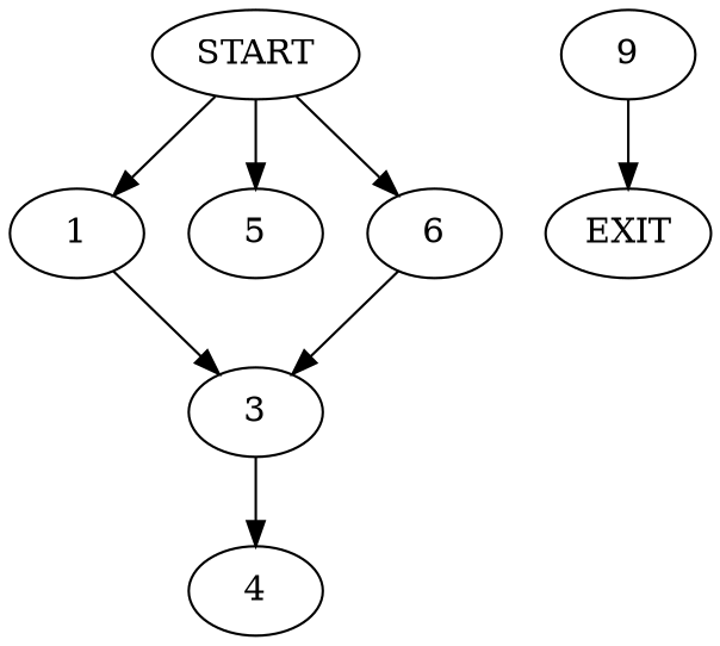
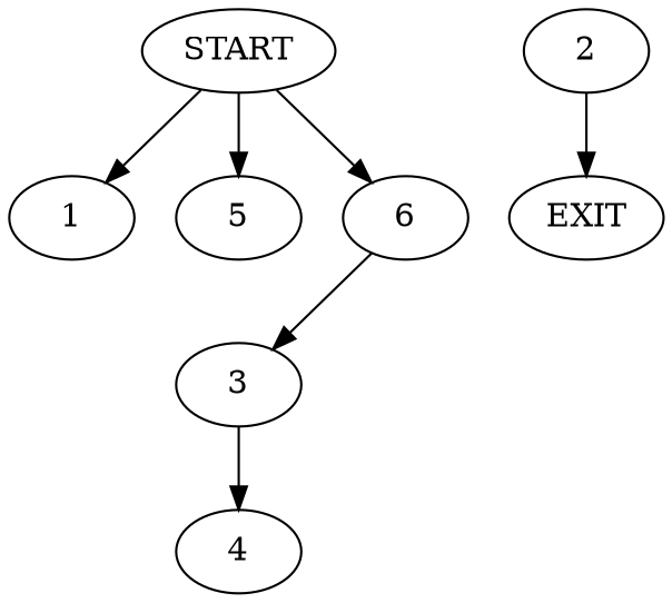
  digraph {
    n1 [label=START]
    1
    5
    6
    3
    n6 [label=EXIT]
-   2 [label=9]
+   2
    4
    n1 -> 1
    n1 -> 5
    n1 -> 6
-   1 -> 3
    6 -> 3
    3 -> 4
    2 -> n6
  }
